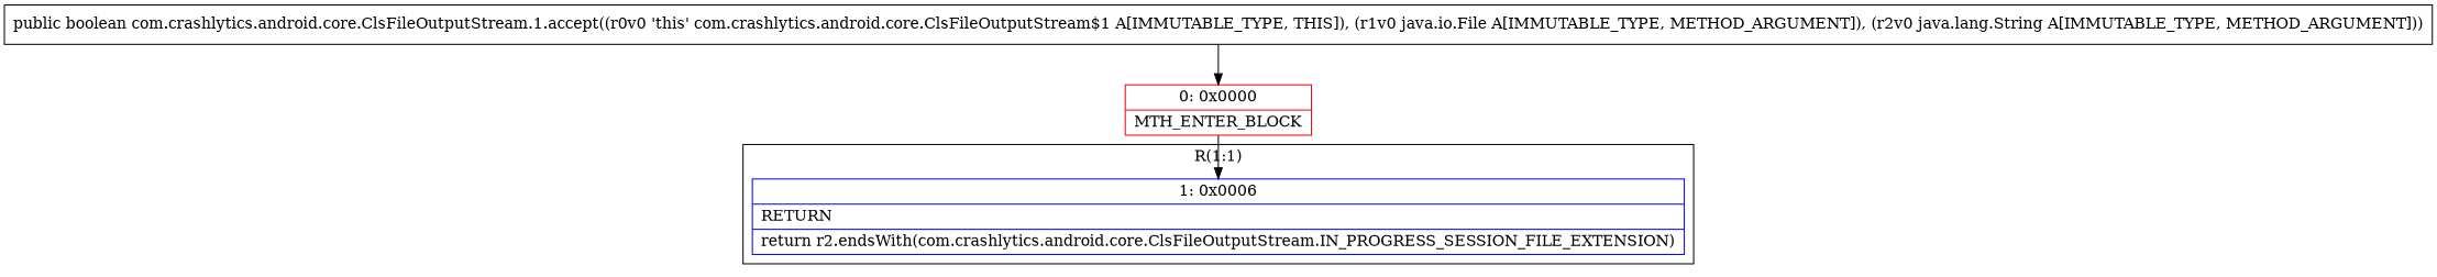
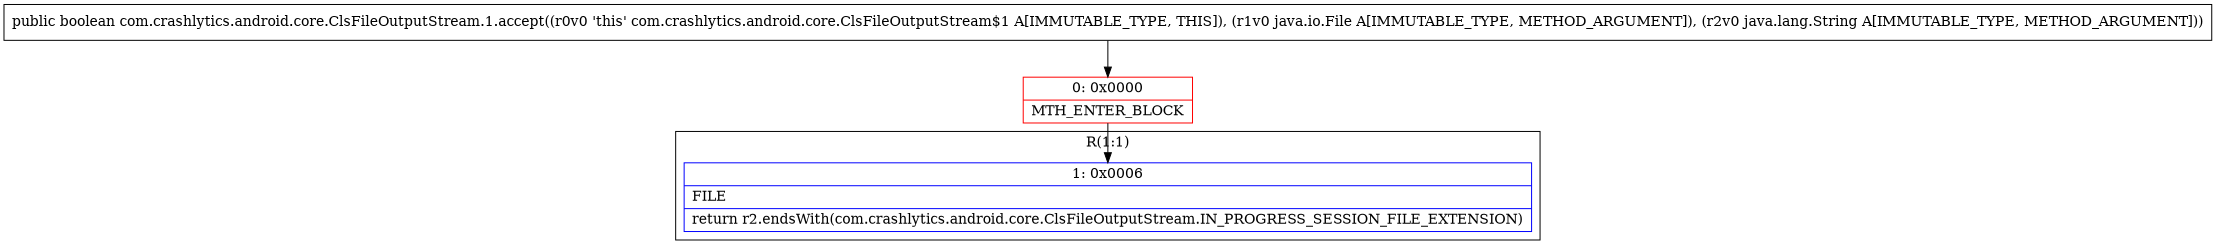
  digraph {
    node [shape=record]
-   n1 [color=blue label="{1\:\ 0x0006|RETURN\l|return r2.endsWith(com.crashlytics.android.core.ClsFileOutputStream.IN_PROGRESS_SESSION_FILE_EXTENSION)\l}"]
+   n1 [color=blue label="{1\:\ 0x0006|FILE\l|return r2.endsWith(com.crashlytics.android.core.ClsFileOutputStream.IN_PROGRESS_SESSION_FILE_EXTENSION)\l}"]
    n2 [color=red label="{0\:\ 0x0000|MTH_ENTER_BLOCK\l}"]
    n3 [label="{public boolean com.crashlytics.android.core.ClsFileOutputStream.1.accept((r0v0 'this' com.crashlytics.android.core.ClsFileOutputStream$1 A[IMMUTABLE_TYPE, THIS]), (r1v0 java.io.File A[IMMUTABLE_TYPE, METHOD_ARGUMENT]), (r2v0 java.lang.String A[IMMUTABLE_TYPE, METHOD_ARGUMENT])) }"]
    subgraph cluster_1 {
      label="R(1:1)"
      n1
    }
    n2 -> n1
    n3 -> n2
  }
